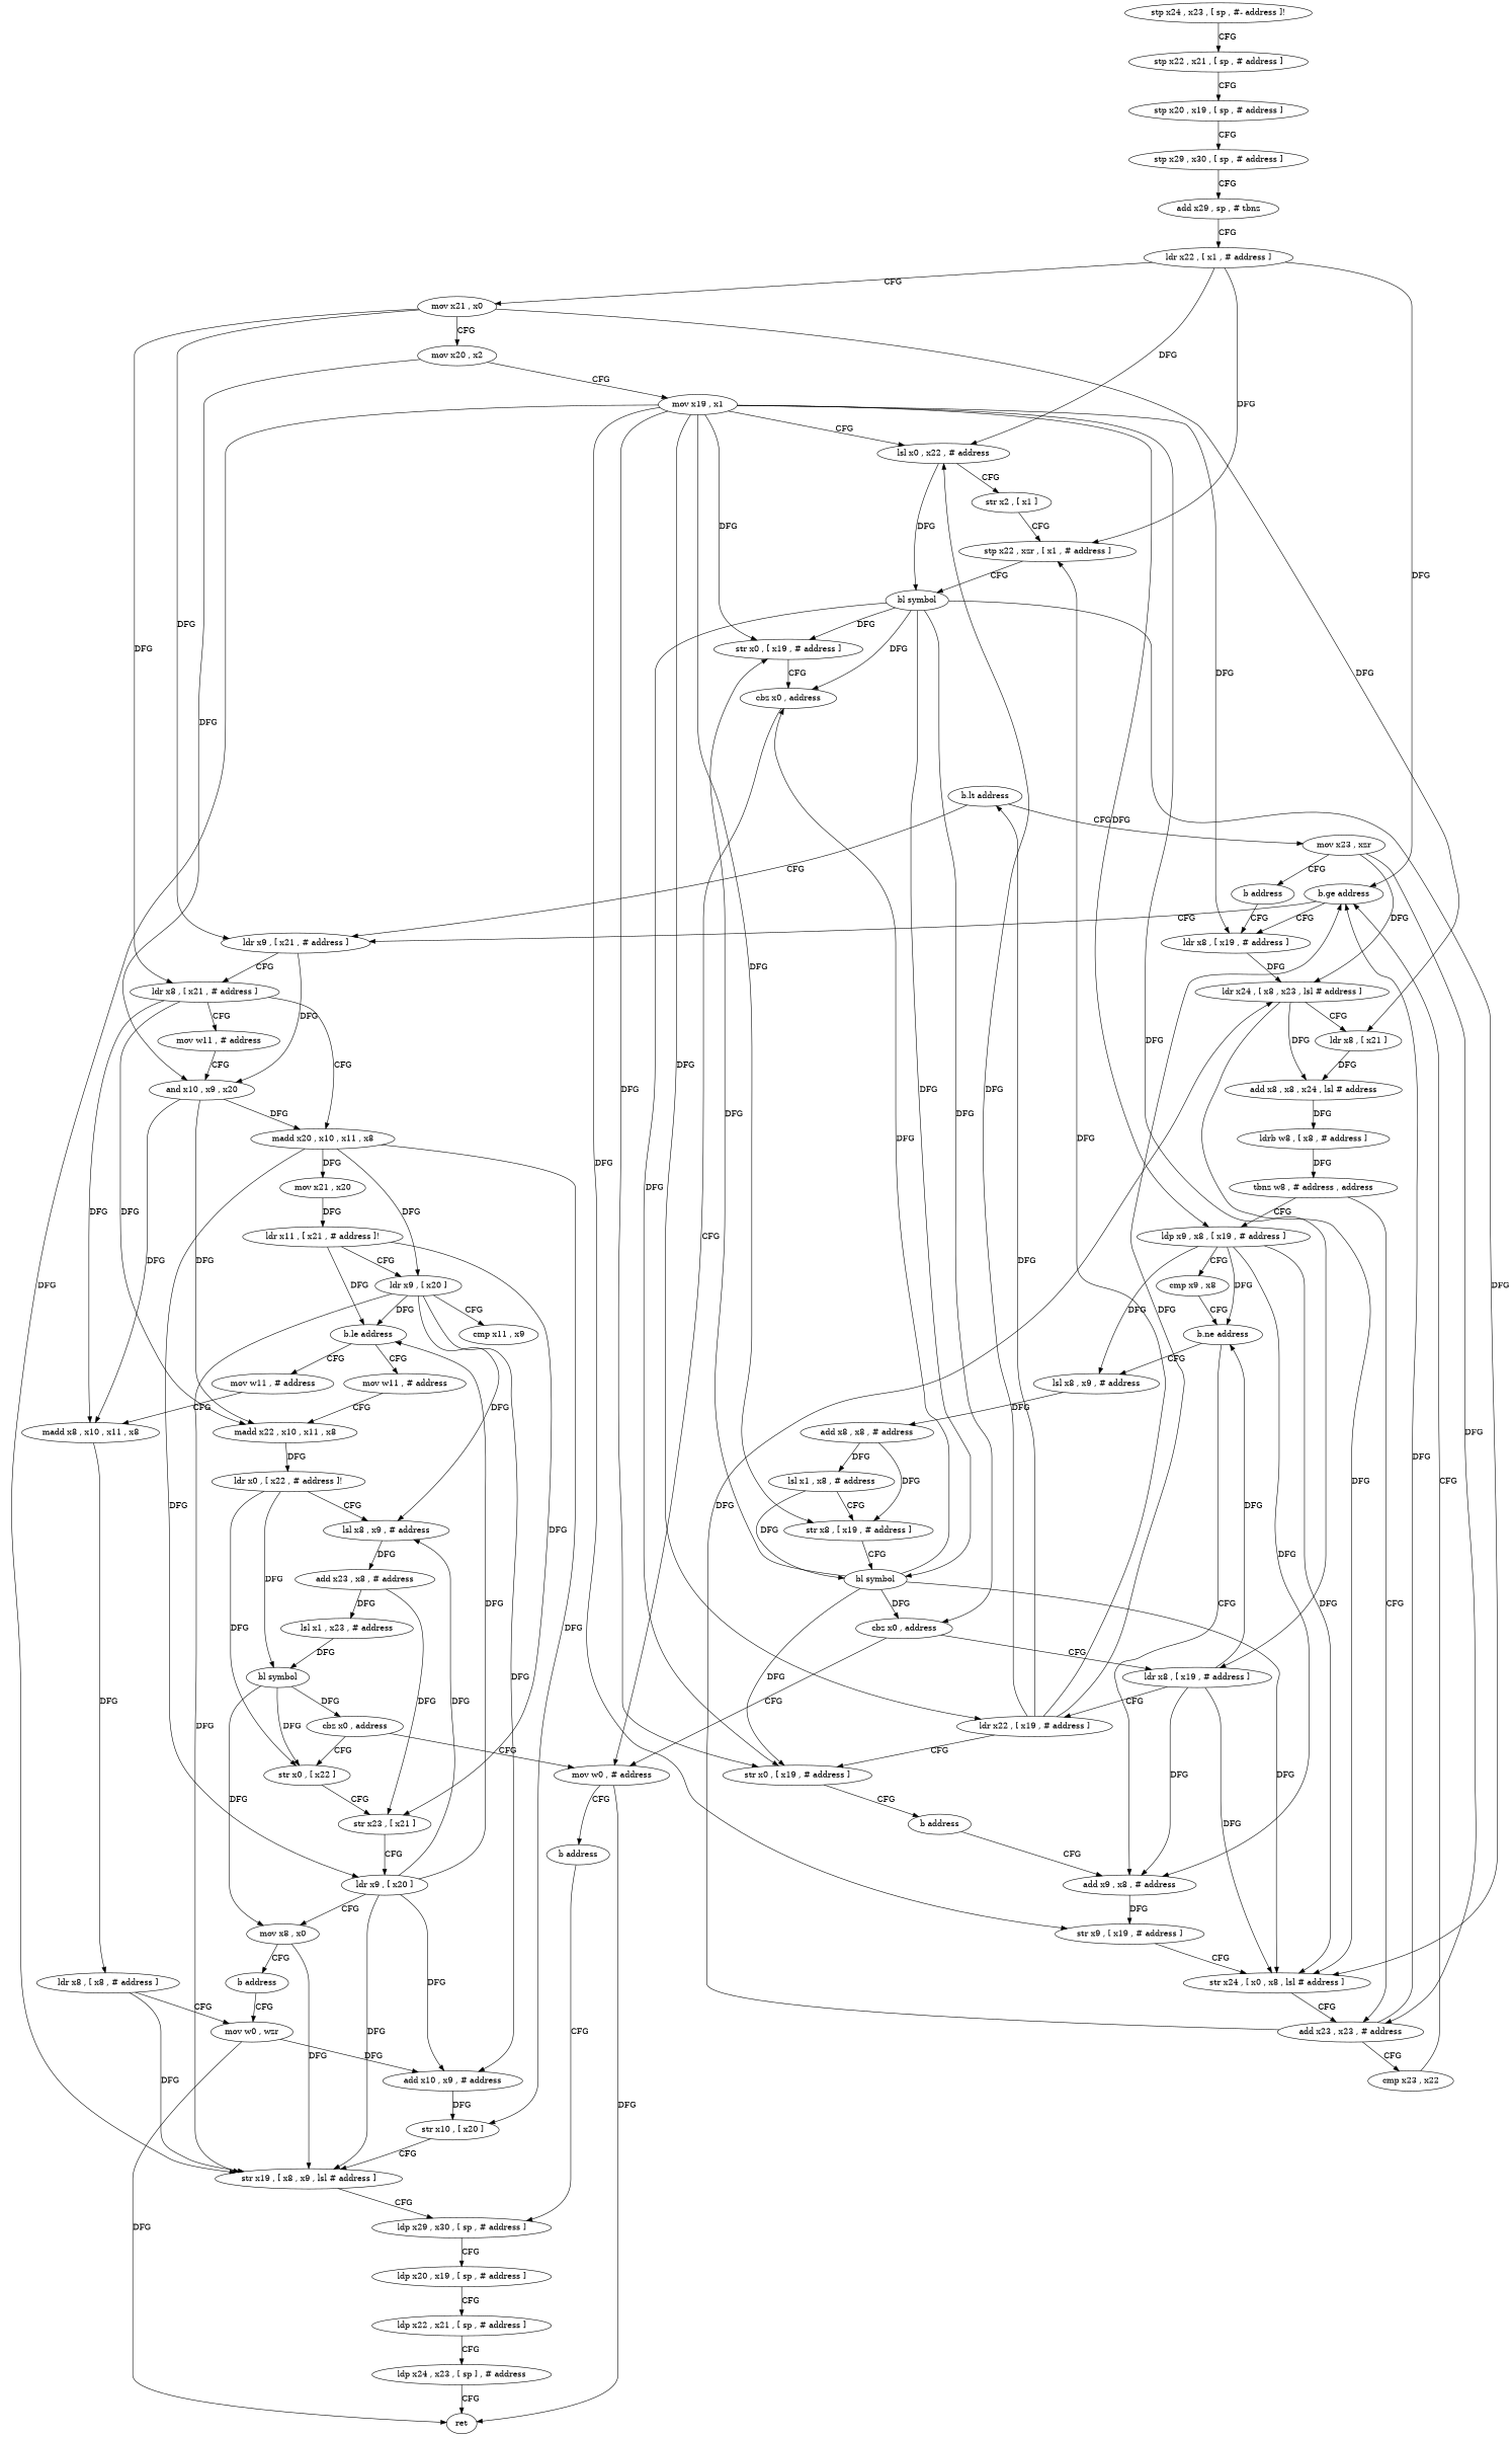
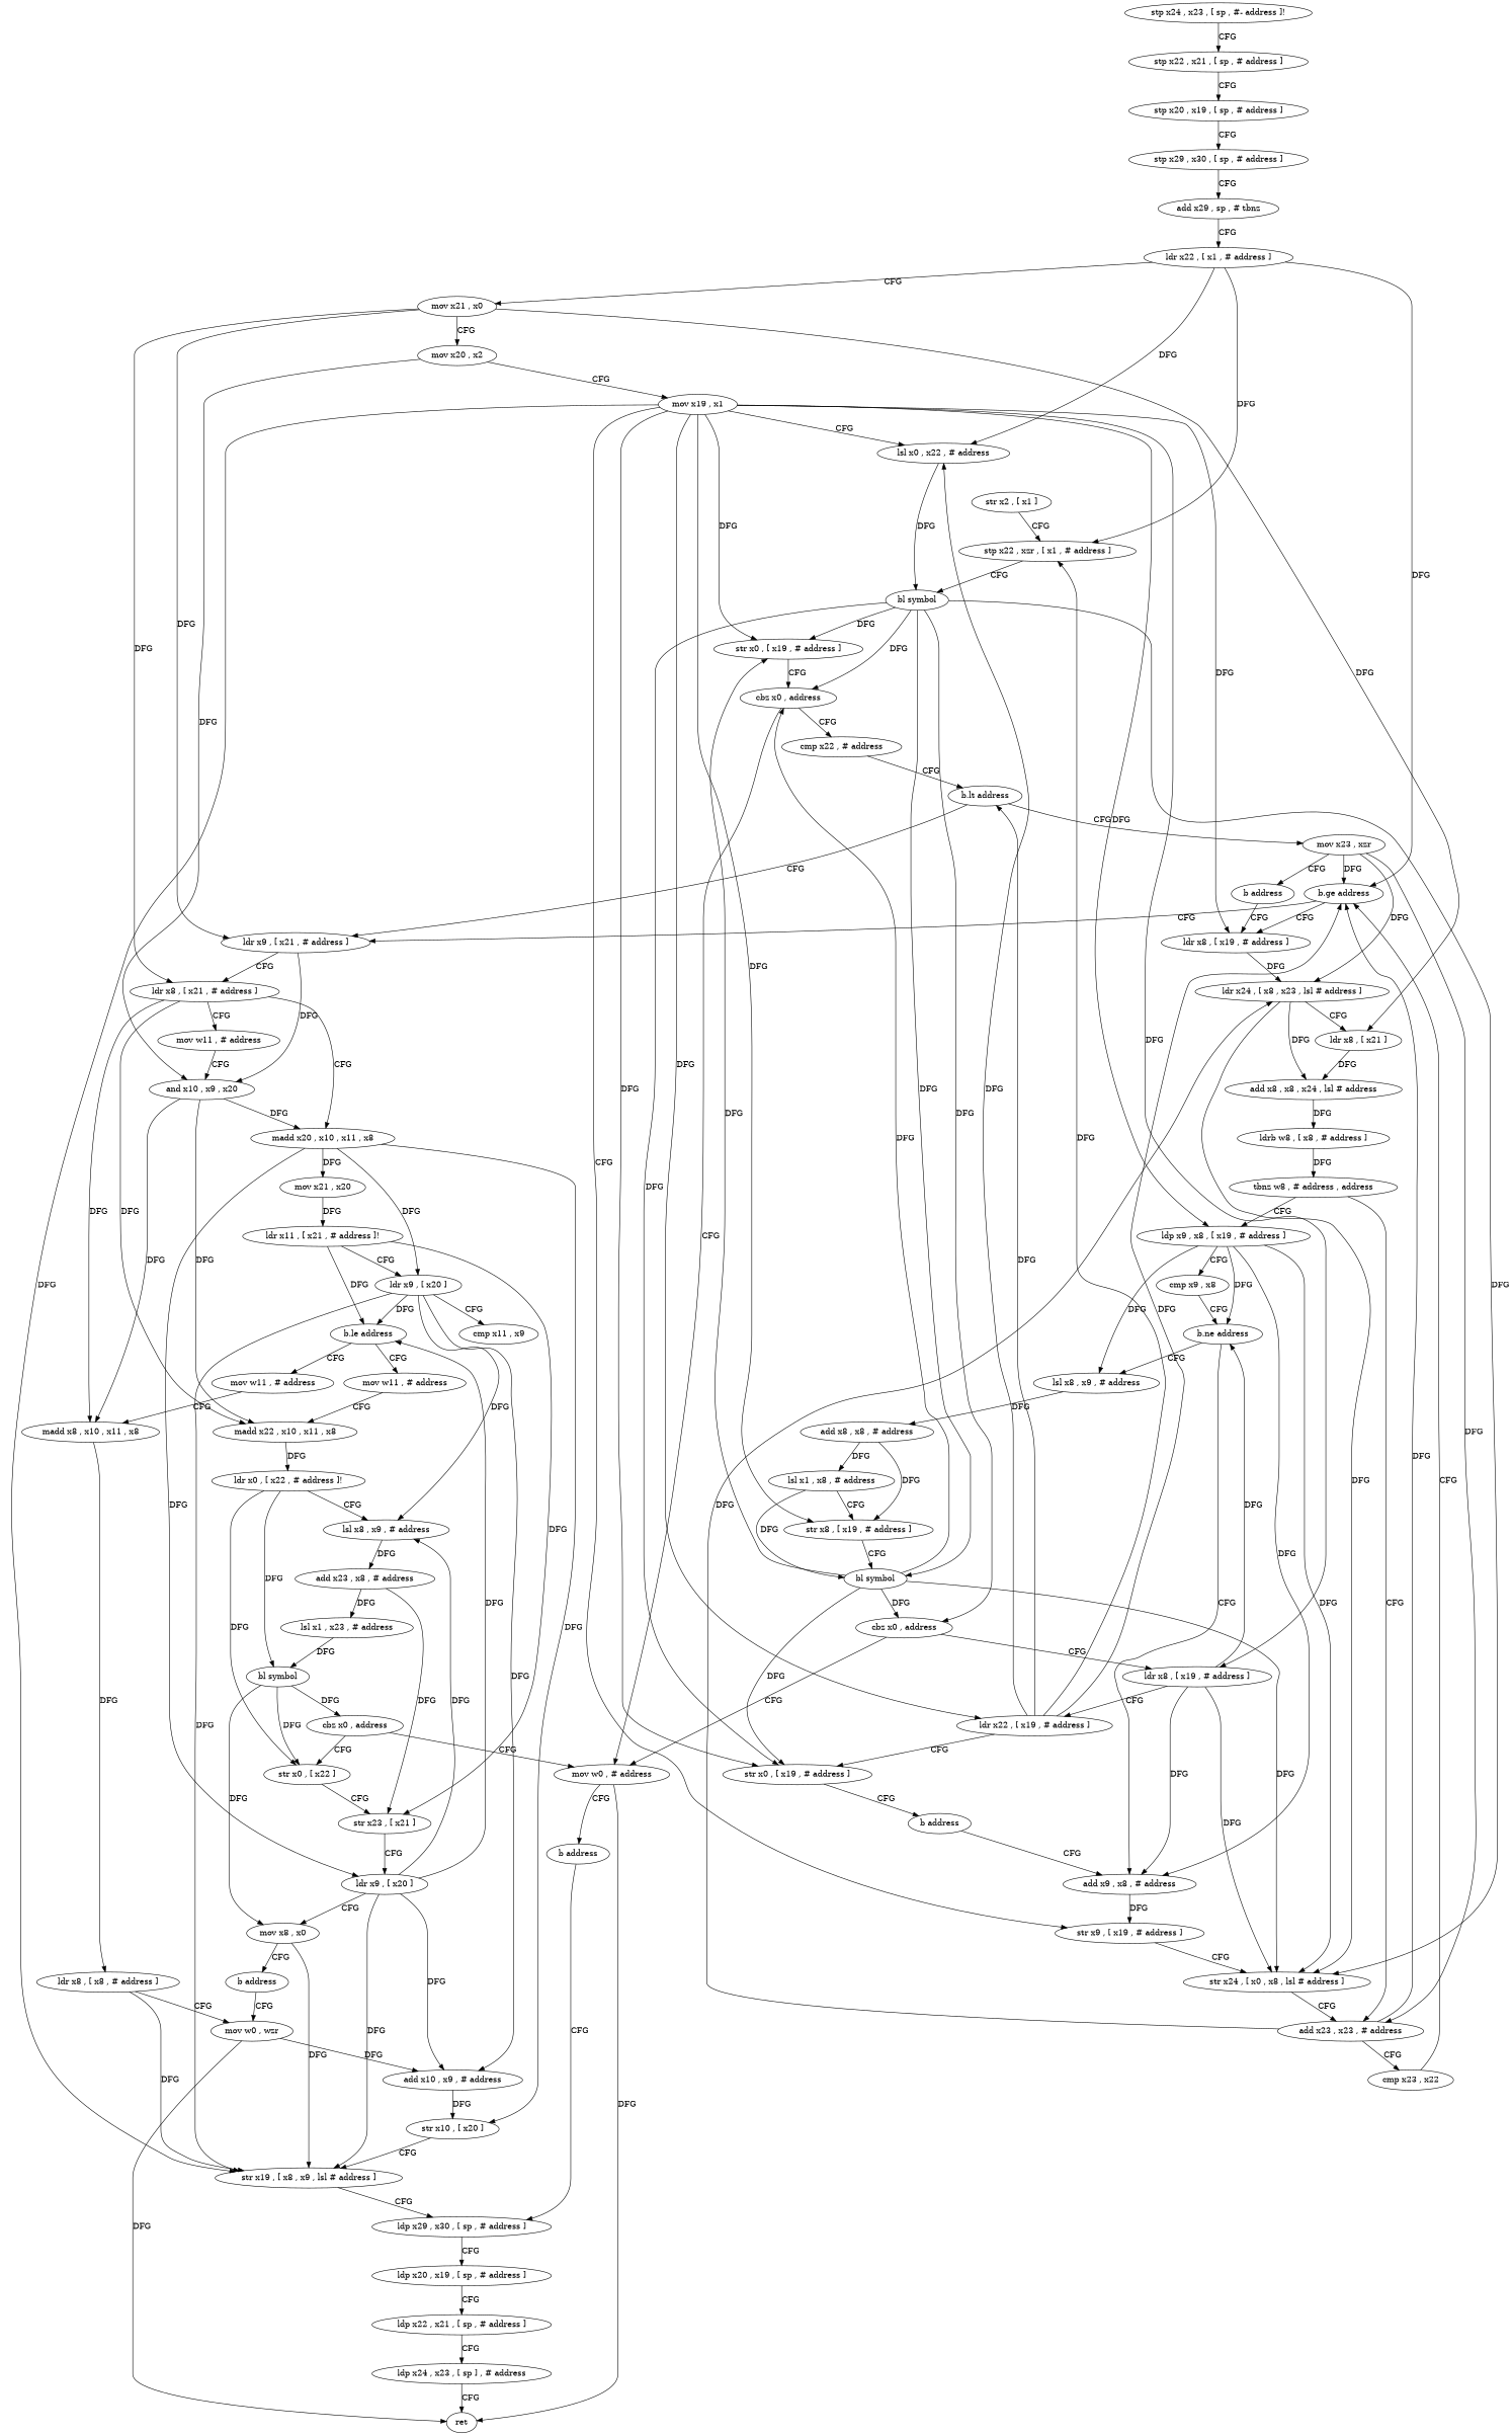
  digraph {
    n1 [label="stp x24 , x23 , [ sp , #- address ]!"]
    n2 [label="stp x22 , x21 , [ sp , # address ]"]
    n3 [label="stp x20 , x19 , [ sp , # address ]"]
    n4 [label="stp x29 , x30 , [ sp , # address ]"]
    n5 [label="add x29 , sp , # tbnz"]
    n6 [label="ldr x22 , [ x1 , # address ]"]
    n7 [label="mov x21 , x0"]
    n8 [label="lsl x0 , x22 , # address"]
    n9 [label="stp x22 , xzr , [ x1 , # address ]"]
    n10 [label="b.ge address"]
    n11 [label="mov x20 , x2"]
    n12 [label="ldr x9 , [ x21 , # address ]"]
    n13 [label="ldr x8 , [ x21 , # address ]"]
    n14 [label="ldr x8 , [ x21 ]"]
    n15 [label="str x2 , [ x1 ]"]
    n16 [label="bl symbol"]
    n17 [label="b.lt address"]
    n18 [label="mov x23 , xzr"]
    n19 [label="ldr x8 , [ x19 , # address ]"]
    n20 [label="mov x19 , x1"]
    n21 [label="and x10 , x9 , x20"]
    n22 [label="mov w11 , # address"]
    n23 [label="madd x20 , x10 , x11 , x8"]
    n24 [label="madd x22 , x10 , x11 , x8"]
    n25 [label="madd x8 , x10 , x11 , x8"]
    n26 [label="add x8 , x8 , x24 , lsl # address"]
    n27 [label="str x0 , [ x19 , # address ]"]
    n28 [label="ldp x9 , x8 , [ x19 , # address ]"]
    n29 [label="str x19 , [ x8 , x9 , lsl # address ]"]
    n30 [label="str x9 , [ x19 , # address ]"]
    n31 [label="str x8 , [ x19 , # address ]"]
    n32 [label="ldr x8 , [ x19 , # address ]"]
    n33 [label="ldr x22 , [ x19 , # address ]"]
    n34 [label="str x0 , [ x19 , # address ]"]
    n35 [label="cbz x0 , address"]
    n36 [label="ldr x24 , [ x8 , x23 , lsl # address ]"]
    n37 [label="str x24 , [ x0 , x8 , lsl # address ]"]
    n38 [label="cmp x9 , x8"]
    n39 [label="b.ne address"]
    n40 [label="add x9 , x8 , # address"]
    n41 [label="lsl x8 , x9 , # address"]
    n42 [label="ldp x29 , x30 , [ sp , # address ]"]
    n43 [label="bl symbol"]
    n44 [label="b address"]
    n45 [label="cbz x0 , address"]
    n46 [label="mov w0 , # address"]
+   n47 [label="cmp x22 , # address"]
    n48 [label="add x23 , x23 , # address"]
    n49 [label="b address"]
    n50 [label=ret]
    n51 [label="ldp x20 , x19 , [ sp , # address ]"]
    n52 [label="ldp x22 , x21 , [ sp , # address ]"]
    n53 [label="b address"]
    n54 [label="cmp x23 , x22"]
    n55 [label="ldp x24 , x23 , [ sp ] , # address"]
    n56 [label="mov x21 , x20"]
    n57 [label="ldr x9 , [ x20 ]"]
    n58 [label="ldr x9 , [ x20 ]"]
    n59 [label="str x10 , [ x20 ]"]
    n60 [label="ldr x0 , [ x22 , # address ]!"]
    n61 [label="ldr x8 , [ x8 , # address ]"]
    n62 [label="ldr x11 , [ x21 , # address ]!"]
    n63 [label="b.le address"]
    n64 [label="cmp x11 , x9"]
    n65 [label="lsl x8 , x9 , # address"]
    n66 [label="add x10 , x9 , # address"]
    n67 [label="mov x8 , x0"]
    n68 [label="str x23 , [ x21 ]"]
    n69 [label="mov w11 , # address"]
    n70 [label="mov w11 , # address"]
    n71 [label="add x23 , x8 , # address"]
    n72 [label="bl symbol"]
    n73 [label="str x0 , [ x22 ]"]
    n74 [label="cbz x0 , address"]
    n75 [label="lsl x1 , x23 , # address"]
    n76 [label="b address"]
    n77 [label="mov w0 , wzr"]
    n78 [label="ldrb w8 , [ x8 , # address ]"]
    n79 [label="tbnz w8 , # address , address"]
    n80 [label="add x8 , x8 , # address"]
    n81 [label="lsl x1 , x8 , # address"]
    n1 -> n2 [label=CFG]
    n2 -> n3 [label=CFG]
    n3 -> n4 [label=CFG]
    n4 -> n5 [label=CFG]
    n5 -> n6 [label=CFG]
    n6 -> n7 [label=CFG]
    n6 -> n8 [label=DFG]
    n6 -> n9 [label=DFG]
    n6 -> n10 [label=DFG]
    n7 -> n11 [label=CFG]
    n7 -> n12 [label=DFG]
    n7 -> n13 [label=DFG]
    n7 -> n14 [label=DFG]
-   n8 -> n15 [label=CFG]
    n8 -> n16 [label=DFG]
    n9 -> n16 [label=CFG]
    n10 -> n12 [label=CFG]
    n10 -> n19 [label=CFG]
    n11 -> n20 [label=CFG]
    n11 -> n21 [label=DFG]
    n12 -> n13 [label=CFG]
    n12 -> n21 [label=DFG]
    n13 -> n22 [label=CFG]
    n13 -> n23 [label=CFG]
    n13 -> n24 [label=DFG]
    n13 -> n25 [label=DFG]
    n14 -> n26 [label=DFG]
    n15 -> n9 [label=CFG]
    n16 -> n27 [label=DFG]
    n16 -> n34 [label=DFG]
    n16 -> n35 [label=DFG]
    n16 -> n37 [label=DFG]
    n16 -> n43 [label=DFG]
    n16 -> n45 [label=DFG]
    n17 -> n12 [label=CFG]
    n17 -> n18 [label=CFG]
+   n18 -> n10 [label=DFG]
    n18 -> n36 [label=DFG]
    n18 -> n48 [label=DFG]
    n18 -> n53 [label=CFG]
    n19 -> n36 [label=DFG]
    n20 -> n8 [label=CFG]
    n20 -> n19 [label=DFG]
    n20 -> n27 [label=DFG]
    n20 -> n28 [label=DFG]
    n20 -> n29 [label=DFG]
-   n20 -> n30 [label=DFG]
+   n20 -> n30 [label=CFG]
    n20 -> n31 [label=DFG]
    n20 -> n32 [label=DFG]
    n20 -> n33 [label=DFG]
    n20 -> n34 [label=DFG]
    n21 -> n23 [label=DFG]
    n21 -> n24 [label=DFG]
    n21 -> n25 [label=DFG]
    n22 -> n21 [label=CFG]
    n23 -> n56 [label=DFG]
    n23 -> n57 [label=DFG]
    n23 -> n58 [label=DFG]
    n23 -> n59 [label=DFG]
    n24 -> n60 [label=DFG]
    n25 -> n61 [label=DFG]
    n26 -> n78 [label=DFG]
    n27 -> n35 [label=CFG]
    n28 -> n37 [label=DFG]
    n28 -> n38 [label=CFG]
    n28 -> n39 [label=DFG]
    n28 -> n40 [label=DFG]
    n28 -> n41 [label=DFG]
    n29 -> n42 [label=CFG]
    n30 -> n37 [label=CFG]
    n31 -> n43 [label=CFG]
    n32 -> n33 [label=CFG]
    n32 -> n37 [label=DFG]
    n32 -> n39 [label=DFG]
    n32 -> n40 [label=DFG]
    n33 -> n8 [label=DFG]
    n33 -> n9 [label=DFG]
    n33 -> n10 [label=DFG]
    n33 -> n17 [label=DFG]
    n33 -> n34 [label=CFG]
    n34 -> n44 [label=CFG]
    n35 -> n46 [label=CFG]
+   n35 -> n47 [label=CFG]
    n36 -> n14 [label=CFG]
    n36 -> n26 [label=DFG]
    n36 -> n37 [label=DFG]
    n37 -> n48 [label=CFG]
    n38 -> n39 [label=CFG]
    n39 -> n40 [label=CFG]
    n39 -> n41 [label=CFG]
    n40 -> n30 [label=DFG]
    n41 -> n80 [label=DFG]
    n42 -> n51 [label=CFG]
    n43 -> n27 [label=DFG]
    n43 -> n34 [label=DFG]
    n43 -> n35 [label=DFG]
    n43 -> n37 [label=DFG]
    n43 -> n45 [label=DFG]
    n44 -> n40 [label=CFG]
    n45 -> n32 [label=CFG]
    n45 -> n46 [label=CFG]
    n46 -> n49 [label=CFG]
    n46 -> n50 [label=DFG]
+   n47 -> n17 [label=CFG]
    n48 -> n10 [label=DFG]
    n48 -> n36 [label=DFG]
    n48 -> n54 [label=CFG]
    n49 -> n42 [label=CFG]
    n51 -> n52 [label=CFG]
    n52 -> n55 [label=CFG]
    n53 -> n19 [label=CFG]
    n54 -> n10 [label=CFG]
    n55 -> n50 [label=CFG]
    n56 -> n62 [label=DFG]
    n57 -> n29 [label=DFG]
    n57 -> n63 [label=DFG]
    n57 -> n64 [label=CFG]
    n57 -> n65 [label=DFG]
    n57 -> n66 [label=DFG]
    n58 -> n29 [label=DFG]
    n58 -> n63 [label=DFG]
    n58 -> n65 [label=DFG]
    n58 -> n66 [label=DFG]
    n58 -> n67 [label=CFG]
    n59 -> n29 [label=CFG]
    n60 -> n65 [label=CFG]
    n60 -> n72 [label=DFG]
    n60 -> n73 [label=DFG]
    n61 -> n29 [label=DFG]
    n61 -> n77 [label=CFG]
    n62 -> n57 [label=CFG]
    n62 -> n63 [label=DFG]
    n62 -> n68 [label=DFG]
    n63 -> n69 [label=CFG]
    n63 -> n70 [label=CFG]
    n65 -> n71 [label=DFG]
    n66 -> n59 [label=DFG]
    n67 -> n29 [label=DFG]
    n67 -> n76 [label=CFG]
    n68 -> n58 [label=CFG]
    n69 -> n24 [label=CFG]
    n70 -> n25 [label=CFG]
    n71 -> n68 [label=DFG]
    n71 -> n75 [label=DFG]
    n72 -> n67 [label=DFG]
    n72 -> n73 [label=DFG]
    n72 -> n74 [label=DFG]
    n73 -> n68 [label=CFG]
    n74 -> n46 [label=CFG]
    n74 -> n73 [label=CFG]
    n75 -> n72 [label=DFG]
    n76 -> n77 [label=CFG]
    n77 -> n50 [label=DFG]
    n77 -> n66 [label=DFG]
    n78 -> n79 [label=DFG]
    n79 -> n28 [label=CFG]
    n79 -> n48 [label=CFG]
    n80 -> n31 [label=DFG]
    n80 -> n81 [label=DFG]
    n81 -> n31 [label=CFG]
    n81 -> n43 [label=DFG]
  }
